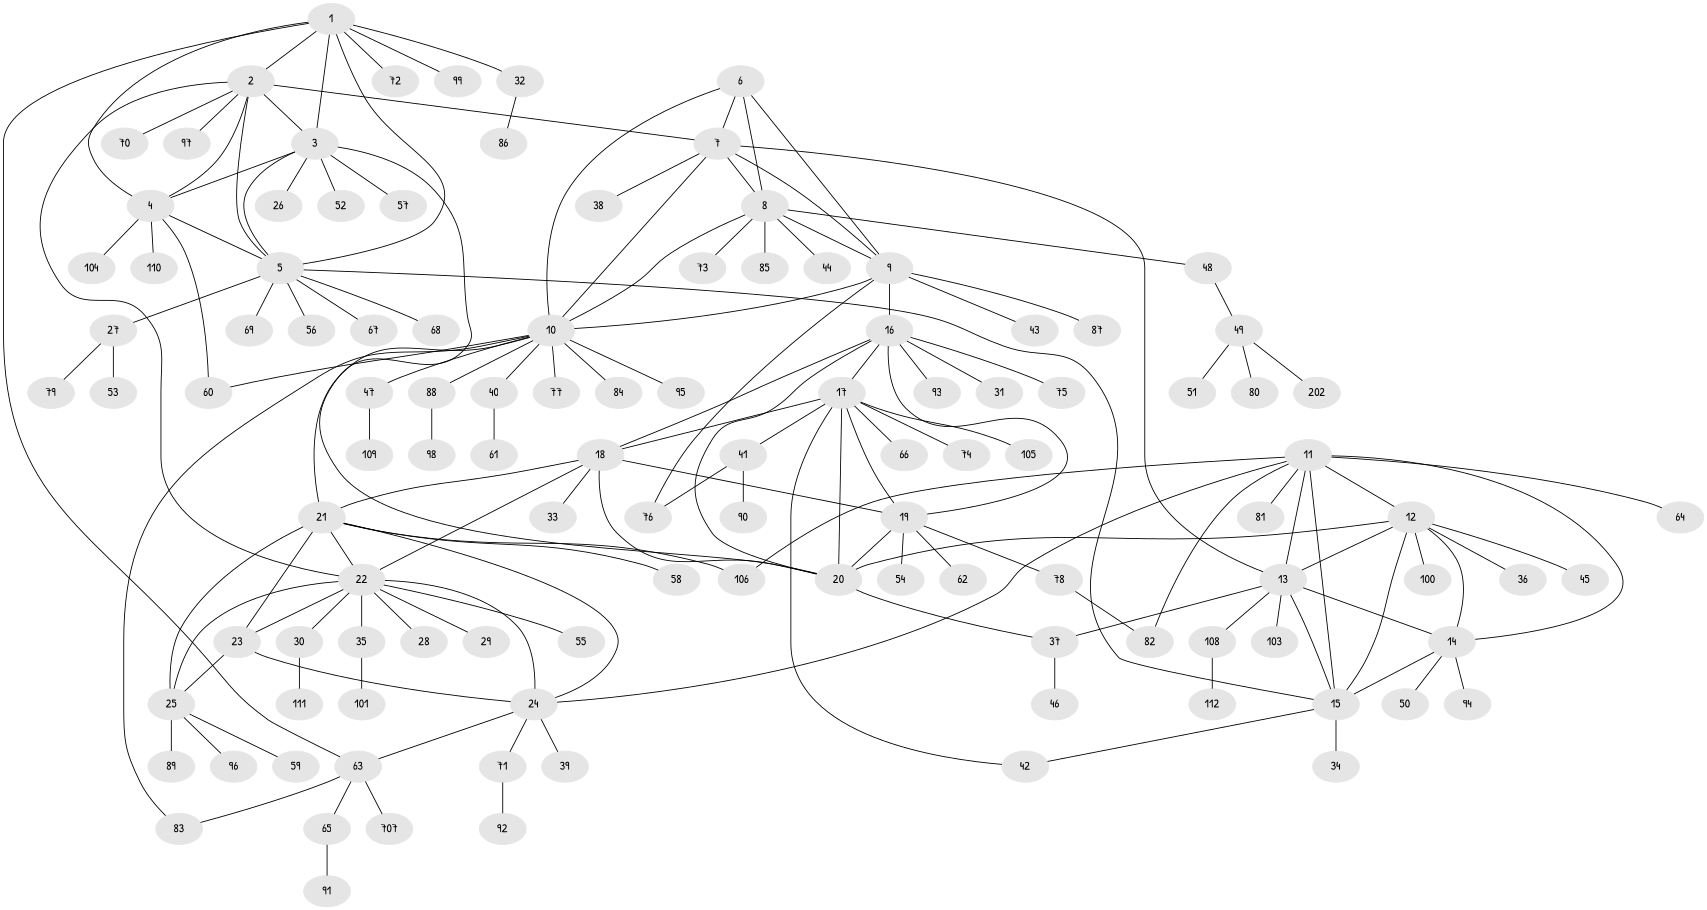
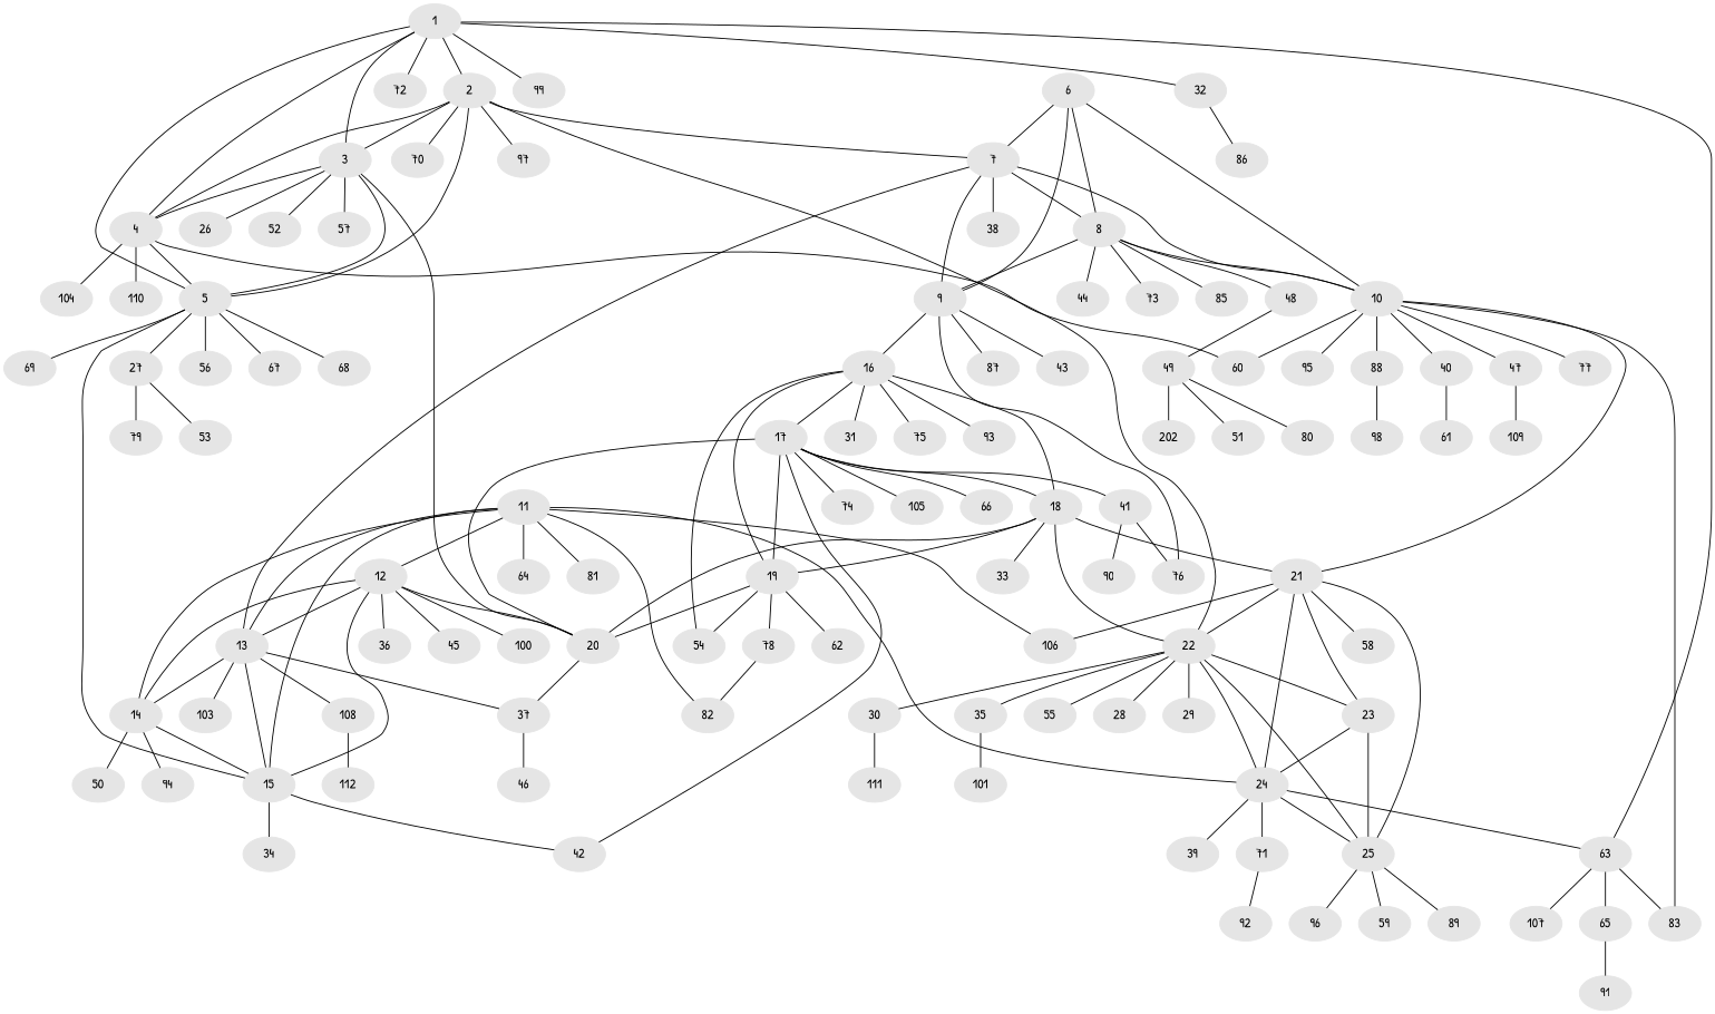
  graph {
    fontname="Patrick Hand"
    node [color=gray90 fontname="Patrick Hand" style=filled]
    edge [fontname="Patrick Hand"]
    1
    2
    3
    4
    5
    32
    63
    72
    99
    7
    22
    70
    97
    20
    26
    52
    57
    60
    104
    110
    15
    27
    56
    67
    68
    69
    86
    83
    65
-   107 [label=707]
+   107
    8
    9
    10
    13
    38
    24
    23
    25
    28
    29
    30
    35
    55
    37
    34
    42
    53
    79
    6
    44
    48
    73
    85
    16
    43
    76
    87
    21
    40
    47
    77
-   84
    88
    95
    14
    103
    108
    49
    17
    18
    19
    31
    75
    93
    106
    58
    61
    109
    98
    11
    12
    64
    81
    82
    36
    45
    100
    50
    94
    39
    71
    46
    112
    41
    66
    74
    105
    33
    54
    62
    78
    90
    59
    89
    96
    111
    101
    92
    51
    80
    n111 [label=202]
    91
    1 -- 2
    1 -- 3
    1 -- 4
    1 -- 5
    1 -- 32
    1 -- 63
    1 -- 72
    1 -- 99
    2 -- 3
    2 -- 4
    2 -- 5
    2 -- 7
    2 -- 22
    2 -- 70
    2 -- 97
    3 -- 4
    3 -- 5
    3 -- 20
    3 -- 26
    3 -- 52
    3 -- 57
    4 -- 5
    4 -- 60
    4 -- 104
    4 -- 110
    5 -- 15
    5 -- 27
    5 -- 56
    5 -- 67
    5 -- 68
    5 -- 69
    32 -- 86
    63 -- 83
    63 -- 65
    63 -- 107
    7 -- 8
    7 -- 9
    7 -- 10
    7 -- 13
    7 -- 38
    22 -- 24
    22 -- 23
    22 -- 25
    22 -- 28
    22 -- 29
    22 -- 30
    22 -- 35
    22 -- 55
    20 -- 37
    15 -- 34
    15 -- 42
    27 -- 53
    27 -- 79
    65 -- 91
    8 -- 9
    8 -- 10
    8 -- 44
    8 -- 48
    8 -- 73
    8 -- 85
-   9 -- 10
    9 -- 16
    9 -- 43
    9 -- 76
    9 -- 87
    10 -- 60
    10 -- 83
    10 -- 21
    10 -- 40
    10 -- 47
    10 -- 77
-   10 -- 84
    10 -- 88
    10 -- 95
    13 -- 15
    13 -- 37
    13 -- 14
    13 -- 103
    13 -- 108
    24 -- 63
+   24 -- 25
    24 -- 39
    24 -- 71
    23 -- 24
    23 -- 25
    25 -- 59
    25 -- 89
    25 -- 96
    30 -- 111
    35 -- 101
    37 -- 46
    6 -- 7
    6 -- 8
    6 -- 9
    6 -- 10
    48 -- 49
-   16 -- 20
+   16 -- 54
    16 -- 17
    16 -- 18
    16 -- 19
    16 -- 31
    16 -- 75
    16 -- 93
    21 -- 22
    21 -- 24
    21 -- 23
    21 -- 25
    21 -- 106
    21 -- 58
    40 -- 61
    47 -- 109
    88 -- 98
    14 -- 15
    14 -- 50
    14 -- 94
    108 -- 112
    49 -- 51
    49 -- 80
    49 -- n111
    17 -- 20
    17 -- 42
    17 -- 18
    17 -- 19
    17 -- 41
    17 -- 66
    17 -- 74
    17 -- 105
    18 -- 22
    18 -- 20
    18 -- 21
    18 -- 19
    18 -- 33
    19 -- 20
    19 -- 54
    19 -- 62
    19 -- 78
    11 -- 15
    11 -- 13
    11 -- 24
    11 -- 14
    11 -- 106
    11 -- 12
    11 -- 64
    11 -- 81
    11 -- 82
    12 -- 20
    12 -- 15
    12 -- 13
    12 -- 14
    12 -- 36
    12 -- 45
    12 -- 100
    71 -- 92
    41 -- 76
    41 -- 90
    78 -- 82
  }
